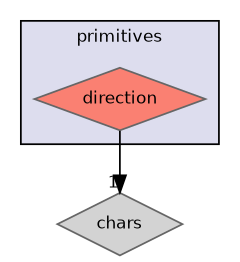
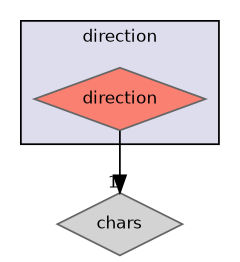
  digraph {
    compound=true
    node [fontname=Helvetica fontsize=10 shape=diamond style=filled color=gray40]
    n1 [fillcolor=salmon label=direction pencolor=black]
    n2 [label=chars fillcolor=lightgrey]
    subgraph cluster_1 {
      bgcolor="#ddddee"
      fontname=Helvetica
      fontsize=10
-     label=primitives
+     label=direction
      pencolor=black
      n1
    }
    n1 -> n2 [headlabel=1 labeldistance=1.5 labelfontname=Helvetica labelfontsize=10 arrowhead=normal]
  }
